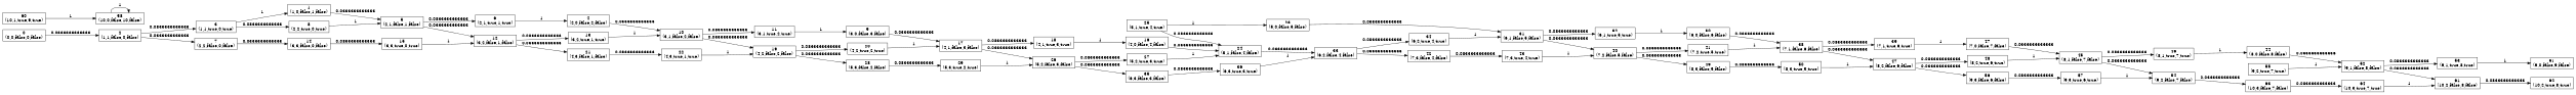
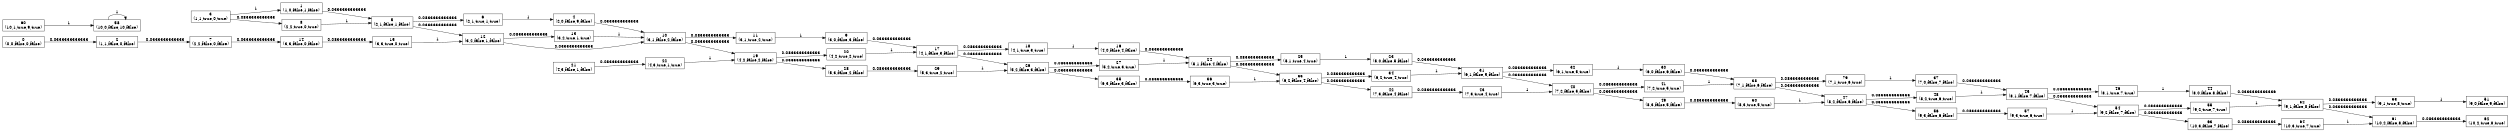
  digraph {
    rankdir=LR
    node [shape=box]
    n1 [label="0\n(0,0,false,0,false)"]
    n2 [label="2\n(1,1,false,0,false)"]
    n3 [label="3\n(1,1,true,0,true)"]
    n4 [label="7\n(2,2,false,0,false)"]
    n5 [label="1\n(1,0,false,1,false)"]
    n6 [label="8\n(2,2,true,0,true)"]
    n7 [label="14\n(3,3,false,0,false)"]
    n8 [label="5\n(2,1,false,1,false)"]
    n9 [label="6\n(2,1,true,1,true)"]
    n10 [label="12\n(3,2,false,1,false)"]
-   n11 [label="4\n(2,0,false,2,false)"]
+   n11 [label="4\n(2,0,false,9,false)"]
    n12 [label="13\n(3,2,true,1,true)"]
    n13 [label="21\n(4,3,false,1,false)"]
    n14 [label="15\n(3,3,true,0,true)"]
    n15 [label="10\n(3,1,false,2,false)"]
    n16 [label="11\n(3,1,true,2,true)"]
    n17 [label="19\n(4,2,false,2,false)"]
    n18 [label="9\n(3,0,false,3,false)"]
    n19 [label="20\n(4,2,true,2,true)"]
    n20 [label="28\n(5,3,false,2,false)"]
    n21 [label="22\n(4,3,true,1,true)"]
    n22 [label="17\n(4,1,false,3,false)"]
    n23 [label="18\n(4,1,true,3,true)"]
    n24 [label="26\n(5,2,false,3,false)"]
    n25 [label="16\n(4,0,false,4,false)"]
    n26 [label="27\n(5,2,true,3,true)"]
    n27 [label="35\n(6,3,false,3,false)"]
    n28 [label="29\n(5,3,true,2,true)"]
    n29 [label="24\n(5,1,false,4,false)"]
    n30 [label="25\n(5,1,true,4,true)"]
    n31 [label="33\n(6,2,false,4,false)"]
    n32 [label="23\n(5,0,false,5,false)"]
    n33 [label="34\n(6,2,true,4,true)"]
    n34 [label="42\n(7,3,false,4,false)"]
    n35 [label="36\n(6,3,true,3,true)"]
    n36 [label="31\n(6,1,false,5,false)"]
    n37 [label="32\n(6,1,true,5,true)"]
    n38 [label="40\n(7,2,false,5,false)"]
    n39 [label="30\n(6,0,false,6,false)"]
    n40 [label="41\n(7,2,true,5,true)"]
    n41 [label="49\n(8,3,false,5,false)"]
    n42 [label="43\n(7,3,true,4,true)"]
    n43 [label="38\n(7,1,false,6,false)"]
-   n44 [label="39\n(7,1,true,6,true)"]
+   n44 [label="79\n(7,1,true,6,true)"]
    n45 [label="47\n(8,2,false,6,false)"]
-   n46 [label="47\n(7,0,false,7,false)"]
+   n46 [label="37\n(7,0,false,7,false)"]
    n47 [label="48\n(8,2,true,6,true)"]
    n48 [label="56\n(9,3,false,6,false)"]
    n49 [label="50\n(8,3,true,5,true)"]
    n50 [label="45\n(8,1,false,7,false)"]
    n51 [label="46\n(8,1,true,7,true)"]
    n52 [label="54\n(9,2,false,7,false)"]
    n53 [label="44\n(8,0,false,8,false)"]
    n54 [label="55\n(9,2,true,7,true)"]
    n55 [label="63\n(10,3,false,7,false)"]
    n56 [label="57\n(9,3,true,6,true)"]
    n57 [label="52\n(9,1,false,8,false)"]
    n58 [label="53\n(9,1,true,8,true)"]
    n59 [label="61\n(10,2,false,8,false)"]
    n60 [label="51\n(9,0,false,9,false)"]
    n61 [label="62\n(10,2,true,8,true)"]
    n62 [label="64\n(10,3,true,7,true)"]
    n63 [label="60\n(10,1,true,9,true)"]
    n64 [label="58\n(10,0,false,10,false)"]
    n1 -> n2 [label=0.0333333333333]
-   n2 -> n3 [label=0.0833333333333]
    n2 -> n4 [label=0.0333333333333]
    n3 -> n5 [label=1]
    n3 -> n6 [label=0.0833333333333]
    n4 -> n7 [label=0.0333333333333]
    n5 -> n8 [label=0.0333333333333]
    n6 -> n8 [label=1]
    n7 -> n14 [label=0.0833333333333]
    n8 -> n9 [label=0.0833333333333]
    n8 -> n10 [label=0.0333333333333]
    n9 -> n11 [label=1]
    n10 -> n12 [label=0.0833333333333]
-   n10 -> n13 [label=0.0333333333333]
+   n10 -> n15 [label=0.0333333333333]
    n11 -> n15 [label=0.0333333333333]
    n12 -> n15 [label=1]
    n13 -> n21 [label=0.0833333333333]
    n14 -> n10 [label=1]
    n15 -> n16 [label=0.0833333333333]
    n15 -> n17 [label=0.0333333333333]
    n16 -> n18 [label=1]
    n17 -> n19 [label=0.0833333333333]
    n17 -> n20 [label=0.0333333333333]
    n18 -> n22 [label=0.0333333333333]
    n19 -> n22 [label=1]
    n20 -> n28 [label=0.0833333333333]
    n21 -> n17 [label=1]
    n22 -> n23 [label=0.0833333333333]
    n22 -> n24 [label=0.0333333333333]
    n23 -> n25 [label=1]
    n24 -> n26 [label=0.0833333333333]
    n24 -> n27 [label=0.0333333333333]
    n25 -> n29 [label=0.0333333333333]
    n26 -> n29 [label=1]
    n27 -> n35 [label=0.0833333333333]
    n28 -> n24 [label=1]
-   n30 -> n29 [label=0.0833333333333]
+   n29 -> n30 [label=0.0833333333333]
    n29 -> n31 [label=0.0333333333333]
    n30 -> n32 [label=1]
    n31 -> n33 [label=0.0833333333333]
    n31 -> n34 [label=0.0333333333333]
    n32 -> n36 [label=0.0333333333333]
    n33 -> n36 [label=1]
    n34 -> n42 [label=0.0833333333333]
    n35 -> n31 [label=1]
    n36 -> n37 [label=0.0833333333333]
    n36 -> n38 [label=0.0333333333333]
    n37 -> n39 [label=1]
    n38 -> n40 [label=0.0833333333333]
    n38 -> n41 [label=0.0333333333333]
    n39 -> n43 [label=0.0333333333333]
    n40 -> n43 [label=1]
    n41 -> n49 [label=0.0833333333333]
    n42 -> n38 [label=1]
    n43 -> n44 [label=0.0833333333333]
    n43 -> n45 [label=0.0333333333333]
    n44 -> n46 [label=1]
    n45 -> n47 [label=0.0833333333333]
    n45 -> n48 [label=0.0333333333333]
    n46 -> n50 [label=0.0333333333333]
    n47 -> n50 [label=1]
    n48 -> n56 [label=0.0833333333333]
    n49 -> n45 [label=1]
    n50 -> n51 [label=0.0833333333333]
    n50 -> n52 [label=0.0333333333333]
    n51 -> n53 [label=1]
+   n52 -> n54 [label=0.0833333333333]
    n52 -> n55 [label=0.0333333333333]
    n53 -> n57 [label=0.0333333333336]
    n54 -> n57 [label=1]
    n55 -> n62 [label=0.0833333333333]
    n56 -> n52 [label=1]
    n57 -> n58 [label=0.0833333333333]
    n57 -> n59 [label=0.0333333333333]
    n58 -> n60 [label=1]
    n59 -> n61 [label=0.0833333333333]
    n62 -> n59 [label=1]
    n63 -> n64 [label=1]
    n64 -> n64 [label=1]
  }
